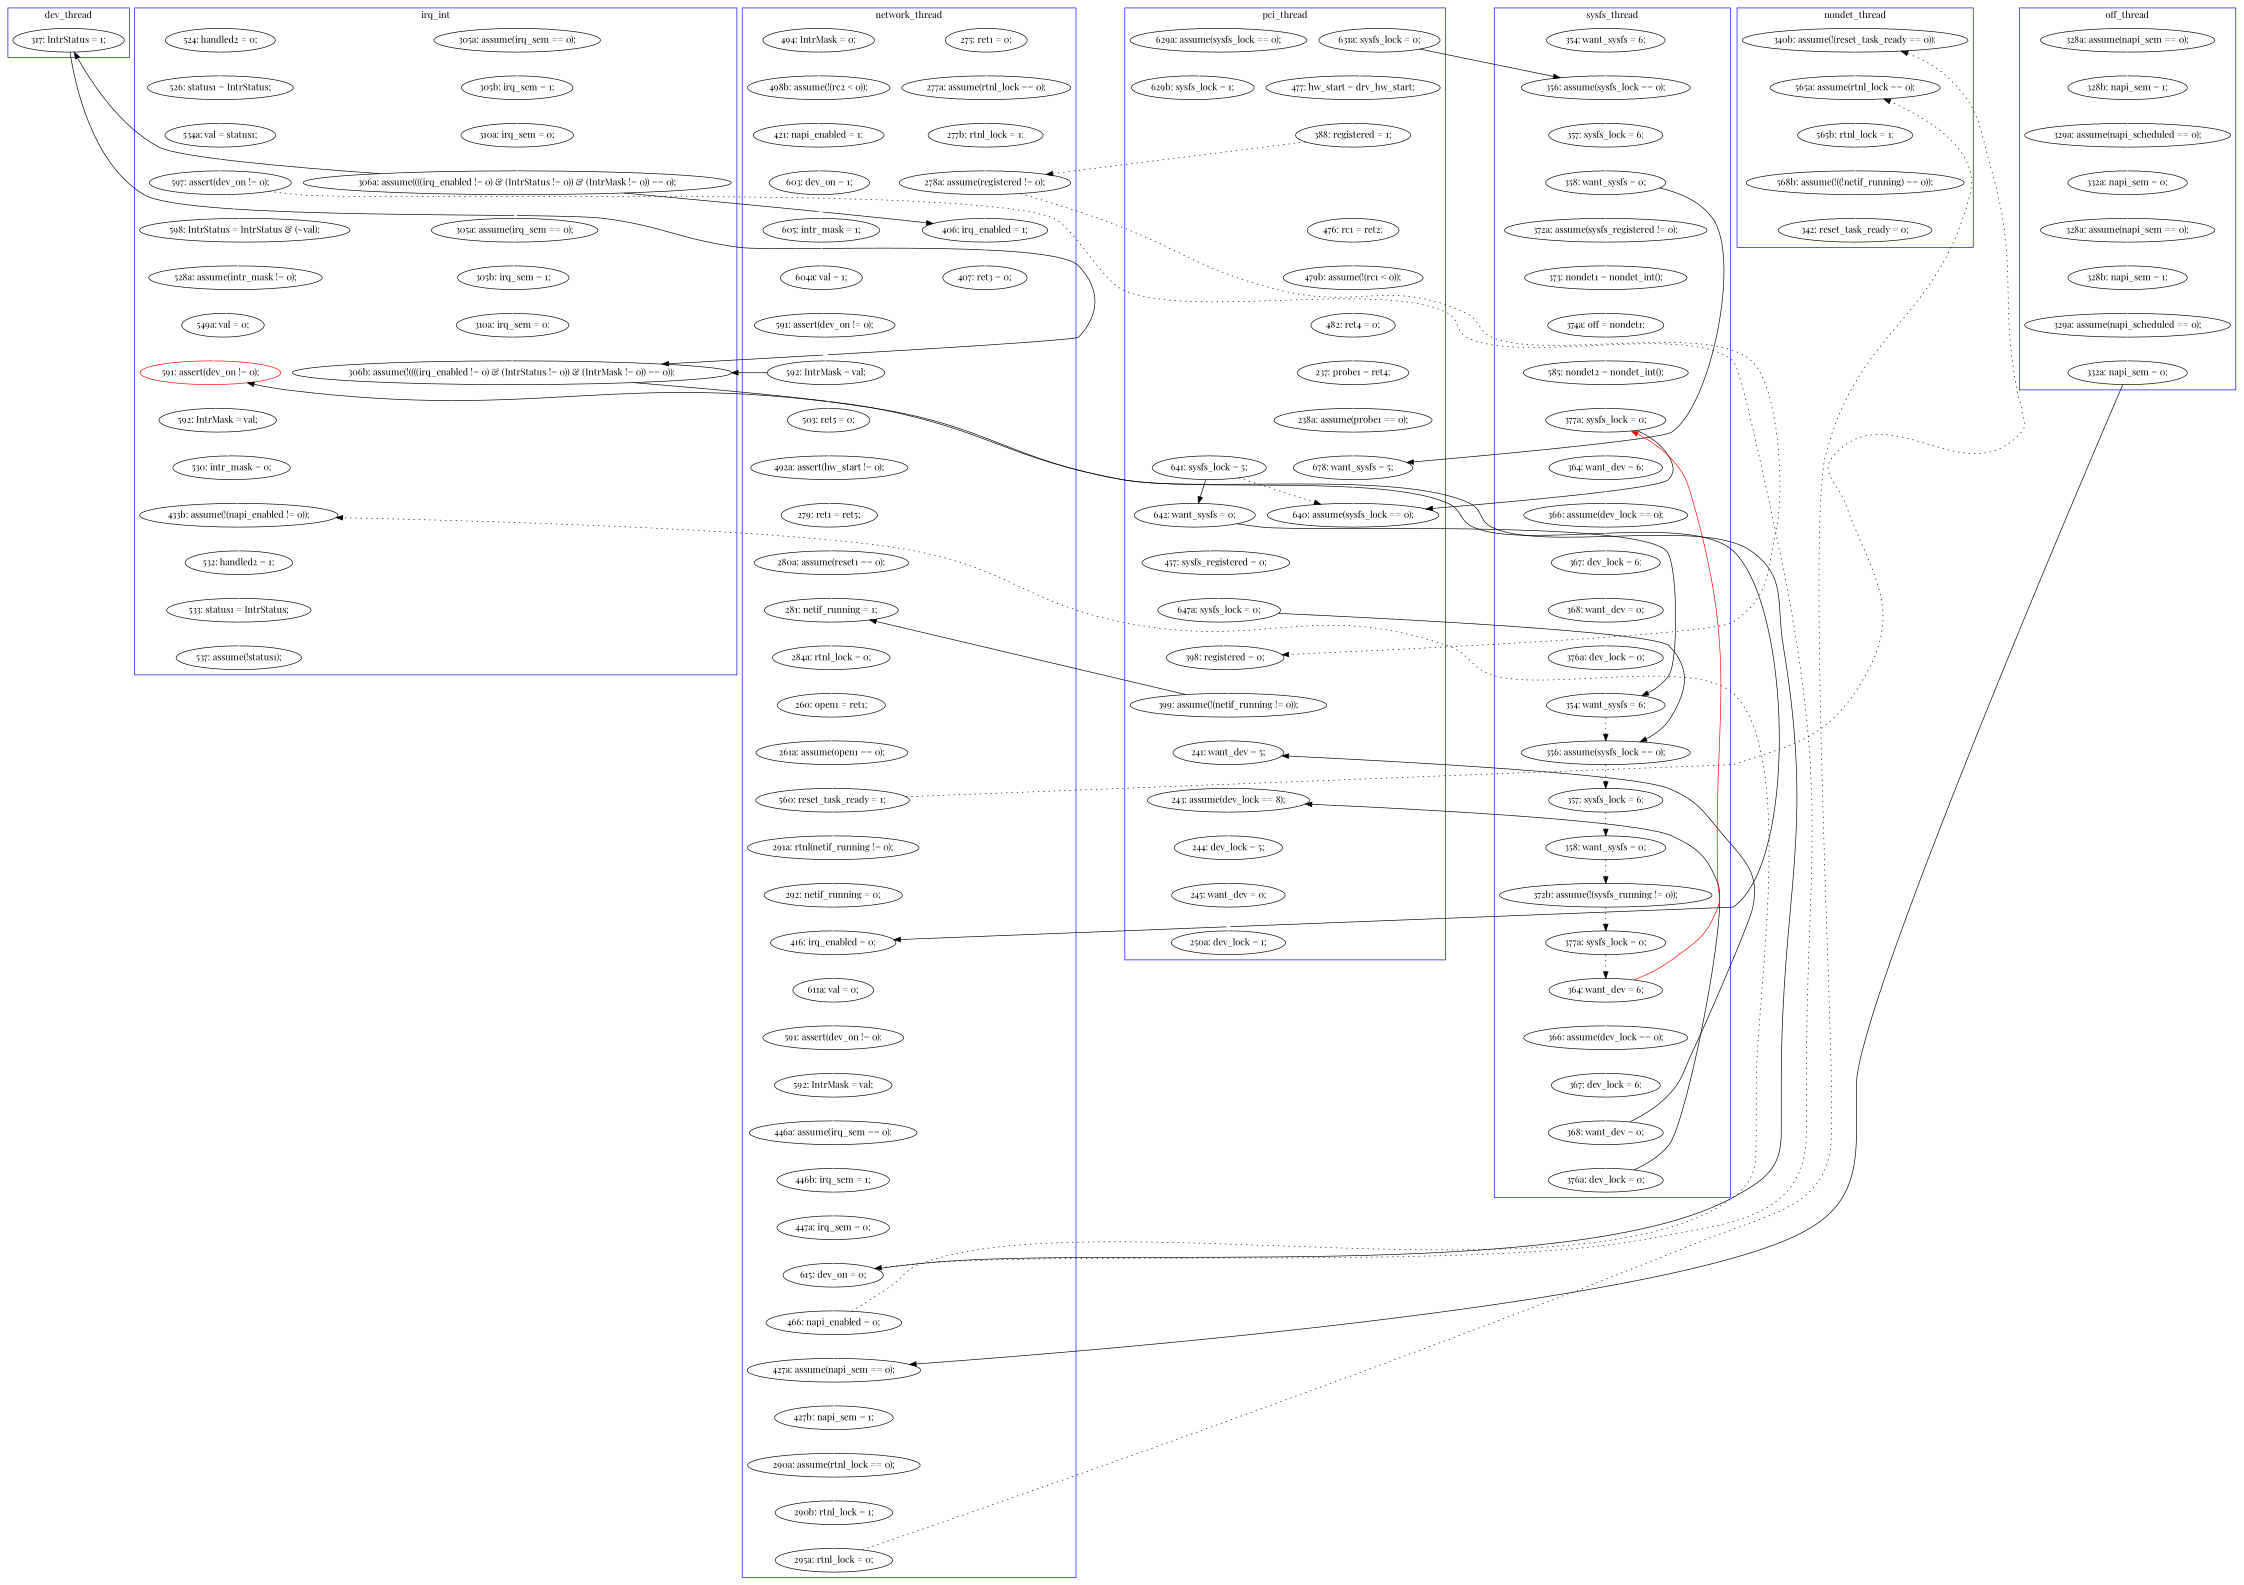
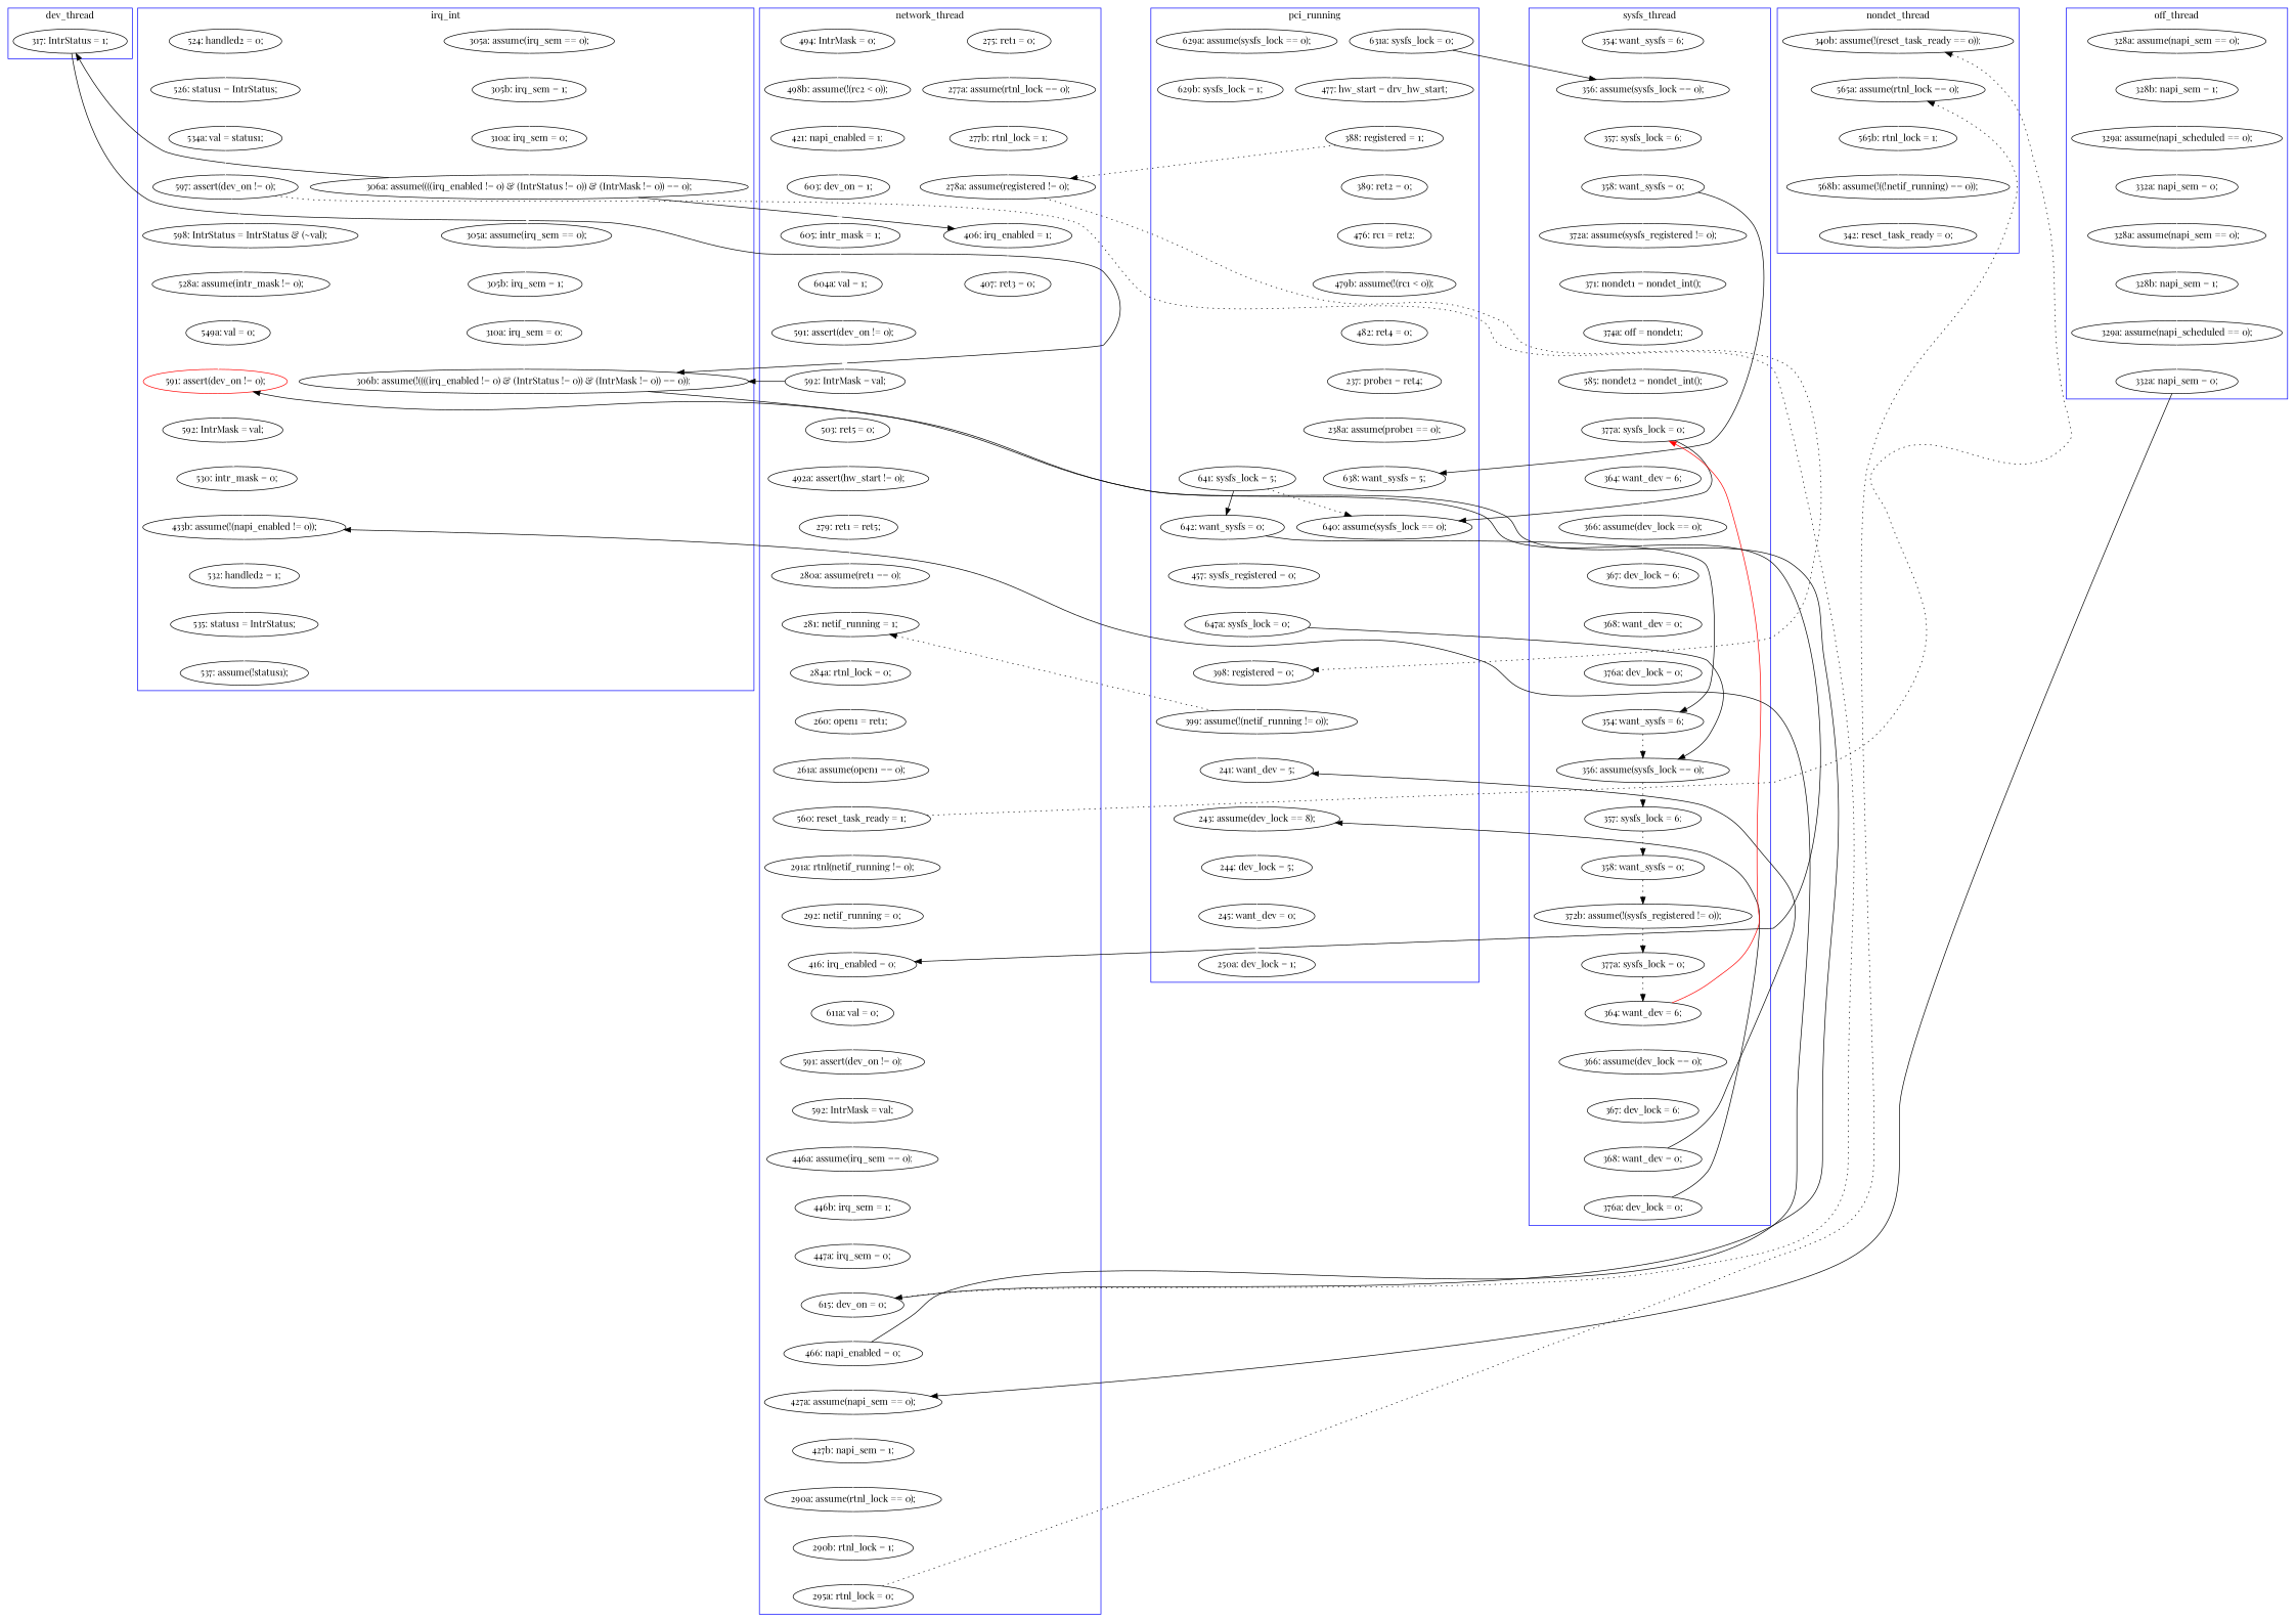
  digraph {
    fontname="Playfair Display"
    node [fontname="Playfair Display"]
    edge [color=white fontname="Playfair Display" style=solid]
    n1 [label="317: IntrStatus = 1;"]
    n2 [label="332a: napi_sem = 0;"]
    n3 [label="328a: assume(napi_sem == 0);"]
    n4 [label="328b: napi_sem = 1;"]
    n5 [label="328a: assume(napi_sem == 0);"]
    n6 [label="328b: napi_sem = 1;"]
    n7 [label="329a: assume(napi_scheduled == 0);"]
    n8 [label="332a: napi_sem = 0;"]
    n9 [label="329a: assume(napi_scheduled == 0);"]
    n10 [label="306a: assume((((irq_enabled != 0) & (IntrStatus != 0)) & (IntrMask != 0)) == 0);"]
    n11 [label="305a: assume(irq_sem == 0);"]
    n12 [label="306b: assume(!((((irq_enabled != 0) & (IntrStatus != 0)) & (IntrMask != 0)) == 0));"]
    n13 [label="526: status1 = IntrStatus;"]
    n14 [label="534a: val = status1;"]
    n15 [color=red label="591: assert(dev_on != 0);"]
    n16 [label="592: IntrMask = val;"]
    n17 [label="530: intr_mask = 0;"]
    n18 [label="597: assert(dev_on != 0);"]
    n19 [label="305b: irq_sem = 1;"]
    n20 [label="433b: assume(!(napi_enabled != 0));"]
    n21 [label="532: handled2 = 1;"]
    n22 [label="305a: assume(irq_sem == 0);"]
    n23 [label="305b: irq_sem = 1;"]
    n24 [label="310a: irq_sem = 0;"]
-   n25 [label="533: status1 = IntrStatus;"]
+   n25 [label="535: status1 = IntrStatus;"]
    n26 [label="310a: irq_sem = 0;"]
    n27 [label="549a: val = 0;"]
    n28 [label="537: assume(!status1);"]
    n29 [label="598: IntrStatus = IntrStatus & (~val);"]
    n30 [label="528a: assume(intr_mask != 0);"]
    n31 [label="524: handled2 = 0;"]
    n32 [label="565a: assume(rtnl_lock == 0);"]
    n33 [label="565b: rtnl_lock = 1;"]
    n34 [label="568b: assume(!((!netif_running) == 0));"]
    n35 [label="342: reset_task_ready = 0;"]
    n36 [label="340b: assume(!(reset_task_ready == 0));"]
    n37 [label="356: assume(sysfs_lock == 0);"]
    n38 [label="356: assume(sysfs_lock == 0);"]
    n39 [label="354: want_sysfs = 6;"]
    n40 [label="377a: sysfs_lock = 0;"]
    n41 [label="358: want_sysfs = 0;"]
-   n42 [label="372b: assume(!(sysfs_running != 0));"]
-   n43 [label="373: nondet1 = nondet_int();"]
+   n42 [label="372b: assume(!(sysfs_registered != 0));"]
+   n43 [label="371: nondet1 = nondet_int();"]
    n44 [label="374a: off = nondet1;"]
    n45 [label="357: sysfs_lock = 6;"]
    n46 [label="364: want_dev = 6;"]
    n47 [label="585: nondet2 = nondet_int();"]
    n48 [label="368: want_dev = 0;"]
    n49 [label="377a: sysfs_lock = 0;"]
    n50 [label="376a: dev_lock = 0;"]
    n51 [label="367: dev_lock = 6;"]
    n52 [label="357: sysfs_lock = 6;"]
    n53 [label="358: want_sysfs = 0;"]
    n54 [label="354: want_sysfs = 6;"]
    n55 [label="376a: dev_lock = 0;"]
    n56 [label="372a: assume(sysfs_registered != 0);"]
    n57 [label="368: want_dev = 0;"]
    n58 [label="367: dev_lock = 6;"]
    n59 [label="364: want_dev = 6;"]
    n60 [label="366: assume(dev_lock == 0);"]
    n61 [label="366: assume(dev_lock == 0);"]
    n62 [label="631a: sysfs_lock = 0;"]
    n63 [label="477: hw_start = drv_hw_start;"]
    n64 [label="647a: sysfs_lock = 0;"]
    n65 [label="642: want_sysfs = 0;"]
    n66 [label="629b: sysfs_lock = 1;"]
    n67 [label="640: assume(sysfs_lock == 0);"]
    n68 [label="476: rc1 = ret2;"]
    n69 [label="479b: assume(!(rc1 < 0));"]
    n70 [label="398: registered = 0;"]
    n71 [label="399: assume(!(netif_running != 0));"]
    n72 [label="241: want_dev = 5;"]
    n73 [label="238a: assume(probe1 == 0);"]
-   n74 [label="678: want_sysfs = 5;"]
+   n74 [label="638: want_sysfs = 5;"]
    n75 [label="388: registered = 1;"]
    n76 [label="482: ret4 = 0;"]
    n77 [label="237: probe1 = ret4;"]
    n78 [label="641: sysfs_lock = 5;"]
    n79 [label="243: assume(dev_lock == 8);"]
    n80 [label="244: dev_lock = 5;"]
    n81 [label="245: want_dev = 0;"]
    n82 [label="629a: assume(sysfs_lock == 0);"]
+   n83 [label="389: ret2 = 0;"]
    n84 [label="457: sysfs_registered = 0;"]
    n85 [label="250a: dev_lock = 1;"]
    n86 [label="427a: assume(napi_sem == 0);"]
    n87 [label="261a: assume(open1 == 0);"]
    n88 [label="560: reset_task_ready = 1;"]
    n89 [label="446a: assume(irq_sem == 0);"]
    n90 [label="446b: irq_sem = 1;"]
    n91 [label="290a: assume(rtnl_lock == 0);"]
    n92 [label="290b: rtnl_lock = 1;"]
    n93 [label="427b: napi_sem = 1;"]
    n94 [label="277b: rtnl_lock = 1;"]
    n95 [label="278a: assume(registered != 0);"]
    n96 [label="592: IntrMask = val;"]
    n97 [label="275: ret1 = 0;"]
    n98 [label="277a: assume(rtnl_lock == 0);"]
    n99 [label="615: dev_on = 0;"]
    n100 [label="466: napi_enabled = 0;"]
    n101 [label="591: assert(dev_on != 0);"]
    n102 [label="592: IntrMask = val;"]
    n103 [label="292: netif_running = 0;"]
    n104 [label="416: irq_enabled = 0;"]
    n105 [label="281: netif_running = 1;"]
    n106 [label="284a: rtnl_lock = 0;"]
    n107 [label="494: IntrMask = 0;"]
    n108 [label="603: dev_on = 1;"]
    n109 [label="605: intr_mask = 1;"]
    n110 [label="407: ret3 = 0;"]
    n111 [label="498b: assume(!(rc2 < 0));"]
    n112 [label="611a: val = 0;"]
    n113 [label="406: irq_enabled = 1;"]
    n114 [label="447a: irq_sem = 0;"]
    n115 [label="421: napi_enabled = 1;"]
    n116 [label="591: assert(dev_on != 0);"]
-   n117 [label="280a: assume(reset1 == 0);"]
+   n117 [label="280a: assume(ret1 == 0);"]
    n118 [label="291a: rtnl(netif_running != 0);"]
    n119 [label="260: open1 = ret1;"]
    n120 [label="604a: val = 1;"]
    n121 [label="492a: assert(hw_start != 0);"]
    n122 [label="279: ret1 = ret5;"]
    n123 [label="503: ret5 = 0;"]
    n124 [label="295a: rtnl_lock = 0;"]
    subgraph cluster_1 {
      color=blue
      label=dev_thread
      n1
    }
    subgraph cluster_2 {
      color=blue
      label=off_thread
      n2
      n3
      n4
      n5
      n6
      n7
      n8
      n9
    }
    subgraph cluster_3 {
      color=blue
      label=irq_int
      n10
      n11
      n12
      n13
      n14
      n15
      n16
      n17
      n18
      n19
      n20
      n21
      n22
      n23
      n24
      n25
      n26
      n27
      n28
      n29
      n30
      n31
    }
    subgraph cluster_4 {
      color=blue
      label=nondet_thread
      n32
      n33
      n34
      n35
      n36
    }
    subgraph cluster_5 {
      color=blue
      label=sysfs_thread
      n37
      n38
      n39
      n40
      n41
      n42
      n43
      n44
      n45
      n46
      n47
      n48
      n49
      n50
      n51
      n52
      n53
      n54
      n55
      n56
      n57
      n58
      n59
      n60
      n61
    }
    subgraph cluster_6 {
      color=blue
-     label=pci_thread
+     label=pci_running
      n62
      n63
      n64
      n65
      n66
      n67
      n68
      n69
      n70
      n71
      n72
      n73
      n74
      n75
      n76
      n77
      n78
      n79
      n80
      n81
      n82
+     n83
      n84
      n85
    }
    subgraph cluster_7 {
      color=blue
      label=network_thread
      n86
      n87
      n88
      n89
      n90
      n91
      n92
      n93
      n94
      n95
      n96
      n97
      n98
      n99
      n100
      n101
      n102
      n103
      n104
      n105
      n106
      n107
      n108
      n109
      n110
      n111
      n112
      n113
      n114
      n115
      n116
      n117
      n118
      n119
      n120
      n121
      n122
      n123
      n124
    }
    n1 -> n12 [color=black constraint=false]
    n2 -> n86 [color=black constraint=false]
    n3 -> n4
    n4 -> n9
    n5 -> n6
    n6 -> n7
    n7 -> n8
    n8 -> n3
    n9 -> n2
    n10 -> n1 [color=black constraint=false]
    n10 -> n11
    n10 -> n113 [color=black constraint=false]
    n11 -> n19
    n12 -> n104 [color=black constraint=false]
    n13 -> n14
    n14 -> n18
    n15 -> n16
    n16 -> n17
    n17 -> n20
    n18 -> n29
    n18 -> n99 [color=black constraint=false style=dotted]
    n19 -> n26
    n20 -> n21
    n21 -> n25
    n22 -> n23
    n23 -> n24
    n24 -> n10
    n25 -> n28
    n26 -> n12
    n27 -> n15
    n29 -> n30
    n30 -> n27
    n31 -> n13
    n32 -> n33
    n33 -> n34
    n34 -> n35
    n36 -> n32
    n37 -> n52
    n38 -> n45 [color=black style=dotted]
    n39 -> n38 [color=black style=dotted]
    n40 -> n46
    n40 -> n67 [color=black constraint=false]
    n41 -> n42 [color=black style=dotted]
    n42 -> n49 [color=black style=dotted]
    n43 -> n44
    n44 -> n47
    n45 -> n41 [color=black style=dotted]
    n46 -> n61
    n47 -> n40
    n48 -> n55
    n48 -> n72 [color=black constraint=false]
    n49 -> n59 [color=black style=dotted]
    n50 -> n39
    n51 -> n48
    n52 -> n53
    n53 -> n56
    n53 -> n74 [color=black constraint=false]
    n54 -> n37
    n55 -> n79 [color=black constraint=false]
    n56 -> n43
    n57 -> n50
    n58 -> n57
    n59 -> n40 [color=red constraint=false]
    n59 -> n60
    n60 -> n51
    n61 -> n58
    n62 -> n37 [color=black constraint=false]
    n62 -> n63
    n63 -> n75
    n64 -> n38 [color=black constraint=false]
    n64 -> n70
    n65 -> n39 [color=black constraint=false]
    n65 -> n84
    n68 -> n69
    n69 -> n76
    n70 -> n71
    n71 -> n72
-   n71 -> n105 [color=black constraint=false]
+   n71 -> n105 [color=black constraint=false style=dotted]
    n72 -> n79
    n73 -> n74
    n74 -> n67
+   n75 -> n83
    n75 -> n95 [color=black constraint=false style=dotted]
    n76 -> n77
    n77 -> n73
    n78 -> n65 [color=black]
    n78 -> n67 [color=black style=dotted]
    n79 -> n80
    n80 -> n81
    n81 -> n85
    n82 -> n66
+   n83 -> n68
    n84 -> n64
    n86 -> n93
    n87 -> n88
    n88 -> n36 [color=black constraint=false style=dotted]
    n88 -> n118
    n89 -> n90
    n90 -> n114
    n91 -> n92
    n92 -> n124
    n93 -> n91
    n94 -> n95
    n95 -> n70 [color=black constraint=false style=dotted]
    n95 -> n113
    n96 -> n12 [color=black constraint=false]
    n96 -> n123
    n97 -> n98
    n98 -> n94
    n99 -> n15 [color=black constraint=false]
    n99 -> n100
-   n100 -> n20 [color=black constraint=false style=dotted]
+   n100 -> n20 [color=black constraint=false]
    n100 -> n86
    n101 -> n102
    n102 -> n89
    n103 -> n104
    n104 -> n112
    n105 -> n106
    n106 -> n119
    n107 -> n111
    n108 -> n109
    n109 -> n120
    n111 -> n115
    n112 -> n101
    n113 -> n110
    n114 -> n99
    n115 -> n108
    n116 -> n96
    n117 -> n105
    n118 -> n103
    n119 -> n87
    n120 -> n116
    n121 -> n122
    n122 -> n117
    n123 -> n121
    n124 -> n32 [color=black constraint=false style=dotted]
  }
